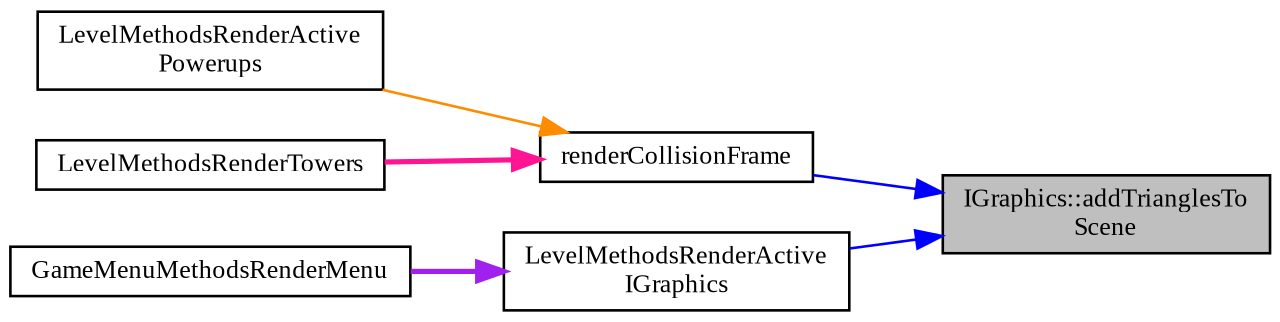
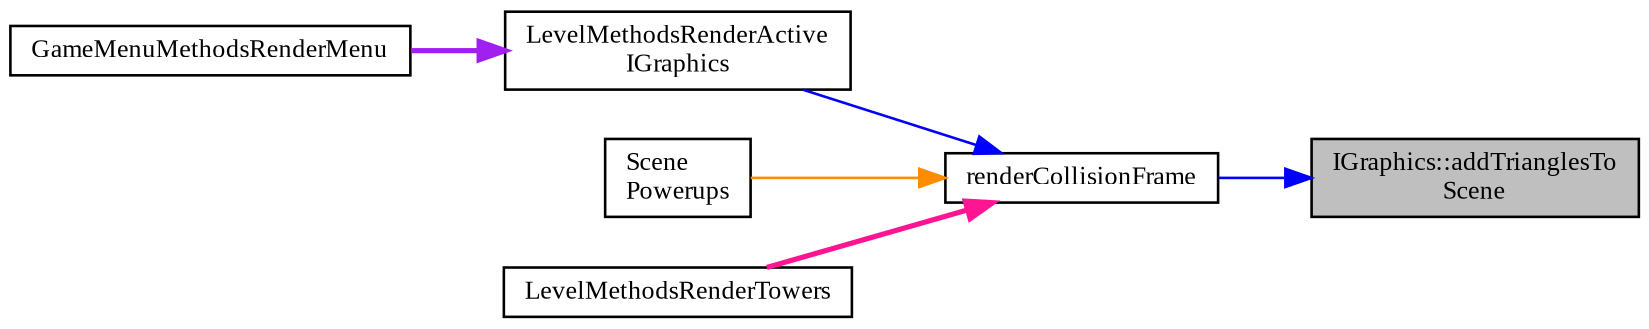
  digraph {
    fontname="Liberation Serif"
    rankdir=RL
    node [color=black fillcolor=white fontname="Liberation Serif" fontsize=10 shape=record style=filled]
    edge [color=blue dir=back fontname="Liberation Serif" fontsize=10 labelfontname=Helvetica labelfontsize=10 style=solid]
    n1 [fillcolor=grey75 fontcolor=black height=0.2 label="IGraphics::addTrianglesTo\lScene" width=0.4]
    n2 [height=0.2 label=renderCollisionFrame width=0.4]
    n3 [height=0.2 label="LevelMethodsRenderActive\lIGraphics" width=0.4]
-   n4 [height=0.2 label="LevelMethodsRenderActive\lPowerups" width=0.4]
+   n4 [height=0.2 label="Scene\lPowerups" width=0.4]
    n5 [height=0.2 label=LevelMethodsRenderTowers width=0.4]
    n6 [height=0.2 label=GameMenuMethodsRenderMenu width=0.4]
    n1 -> n2
-   n1 -> n3
+   n2 -> n3
    n2 -> n4 [color=darkorange]
    n2 -> n5 [color=deeppink style=bold]
    n3 -> n6 [color=purple style=bold]
  }
